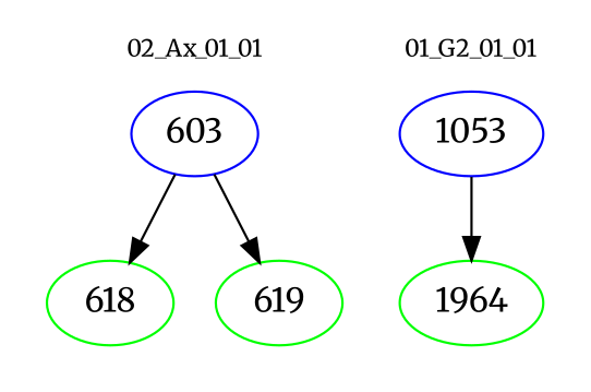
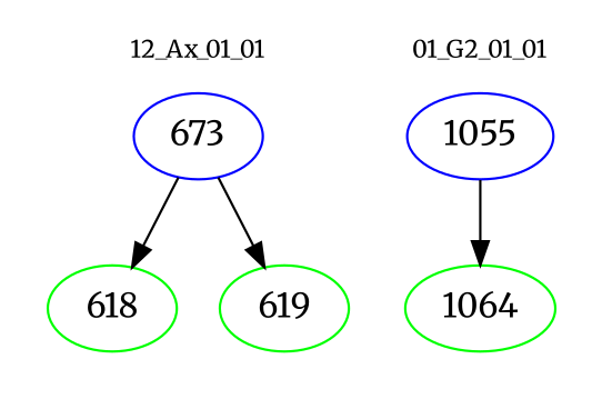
  digraph {
    fontname=Merriweather
    node [color=green fontname=Merriweather]
    edge [color=black fontname=Merriweather]
-   n1 [color=blue label=603]
+   n1 [color=blue label=673]
    n2 [label=618]
    n3 [label=619]
-   n4 [color=blue label=1053]
-   n5 [label=1964]
+   n4 [color=blue label=1055]
+   n5 [label=1064]
    subgraph cluster_1 {
      color=white
      fontsize=10
-     label="02_Ax_01_01"
+     label="12_Ax_01_01"
      n1
      n2
      n3
    }
    subgraph cluster_2 {
      color=white
      fontsize=10
      label="01_G2_01_01"
      n4
      n5
    }
    n1 -> n2
    n1 -> n3
    n4 -> n5
  }
